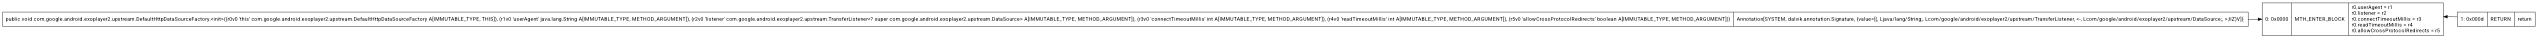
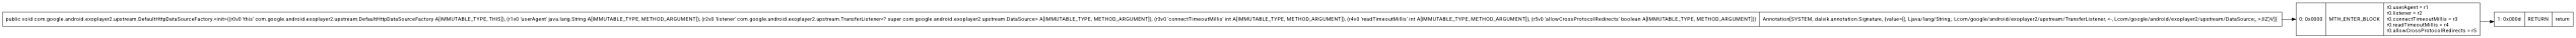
  digraph {
    rankdir=LR
    fontname=Roboto
    node [shape=record fontname=Roboto]
    edge [fontname=Roboto]
    n1 [label="{0\:\ 0x0000|MTH_ENTER_BLOCK\l|r0.userAgent = r1\lr0.listener = r2\lr0.connectTimeoutMillis = r3\lr0.readTimeoutMillis = r4\lr0.allowCrossProtocolRedirects = r5\l}"]
    n2 [label="{1\:\ 0x000d|RETURN\l|return\l}"]
    n3 [label="{public void com.google.android.exoplayer2.upstream.DefaultHttpDataSourceFactory.\<init\>((r0v0 'this' com.google.android.exoplayer2.upstream.DefaultHttpDataSourceFactory A[IMMUTABLE_TYPE, THIS]), (r1v0 'userAgent' java.lang.String A[IMMUTABLE_TYPE, METHOD_ARGUMENT]), (r2v0 'listener' com.google.android.exoplayer2.upstream.TransferListener\<? super com.google.android.exoplayer2.upstream.DataSource\> A[IMMUTABLE_TYPE, METHOD_ARGUMENT]), (r3v0 'connectTimeoutMillis' int A[IMMUTABLE_TYPE, METHOD_ARGUMENT]), (r4v0 'readTimeoutMillis' int A[IMMUTABLE_TYPE, METHOD_ARGUMENT]), (r5v0 'allowCrossProtocolRedirects' boolean A[IMMUTABLE_TYPE, METHOD_ARGUMENT]))  | Annotation[SYSTEM, dalvik.annotation.Signature, \{value=[(, Ljava\/lang\/String;, Lcom\/google\/android\/exoplayer2\/upstream\/TransferListener, \<\-, Lcom\/google\/android\/exoplayer2\/upstream\/DataSource;, \>;IIZ)V]\}]\l}"]
-   n2 -> n1
+   n1 -> n2
    n3 -> n1
  }
